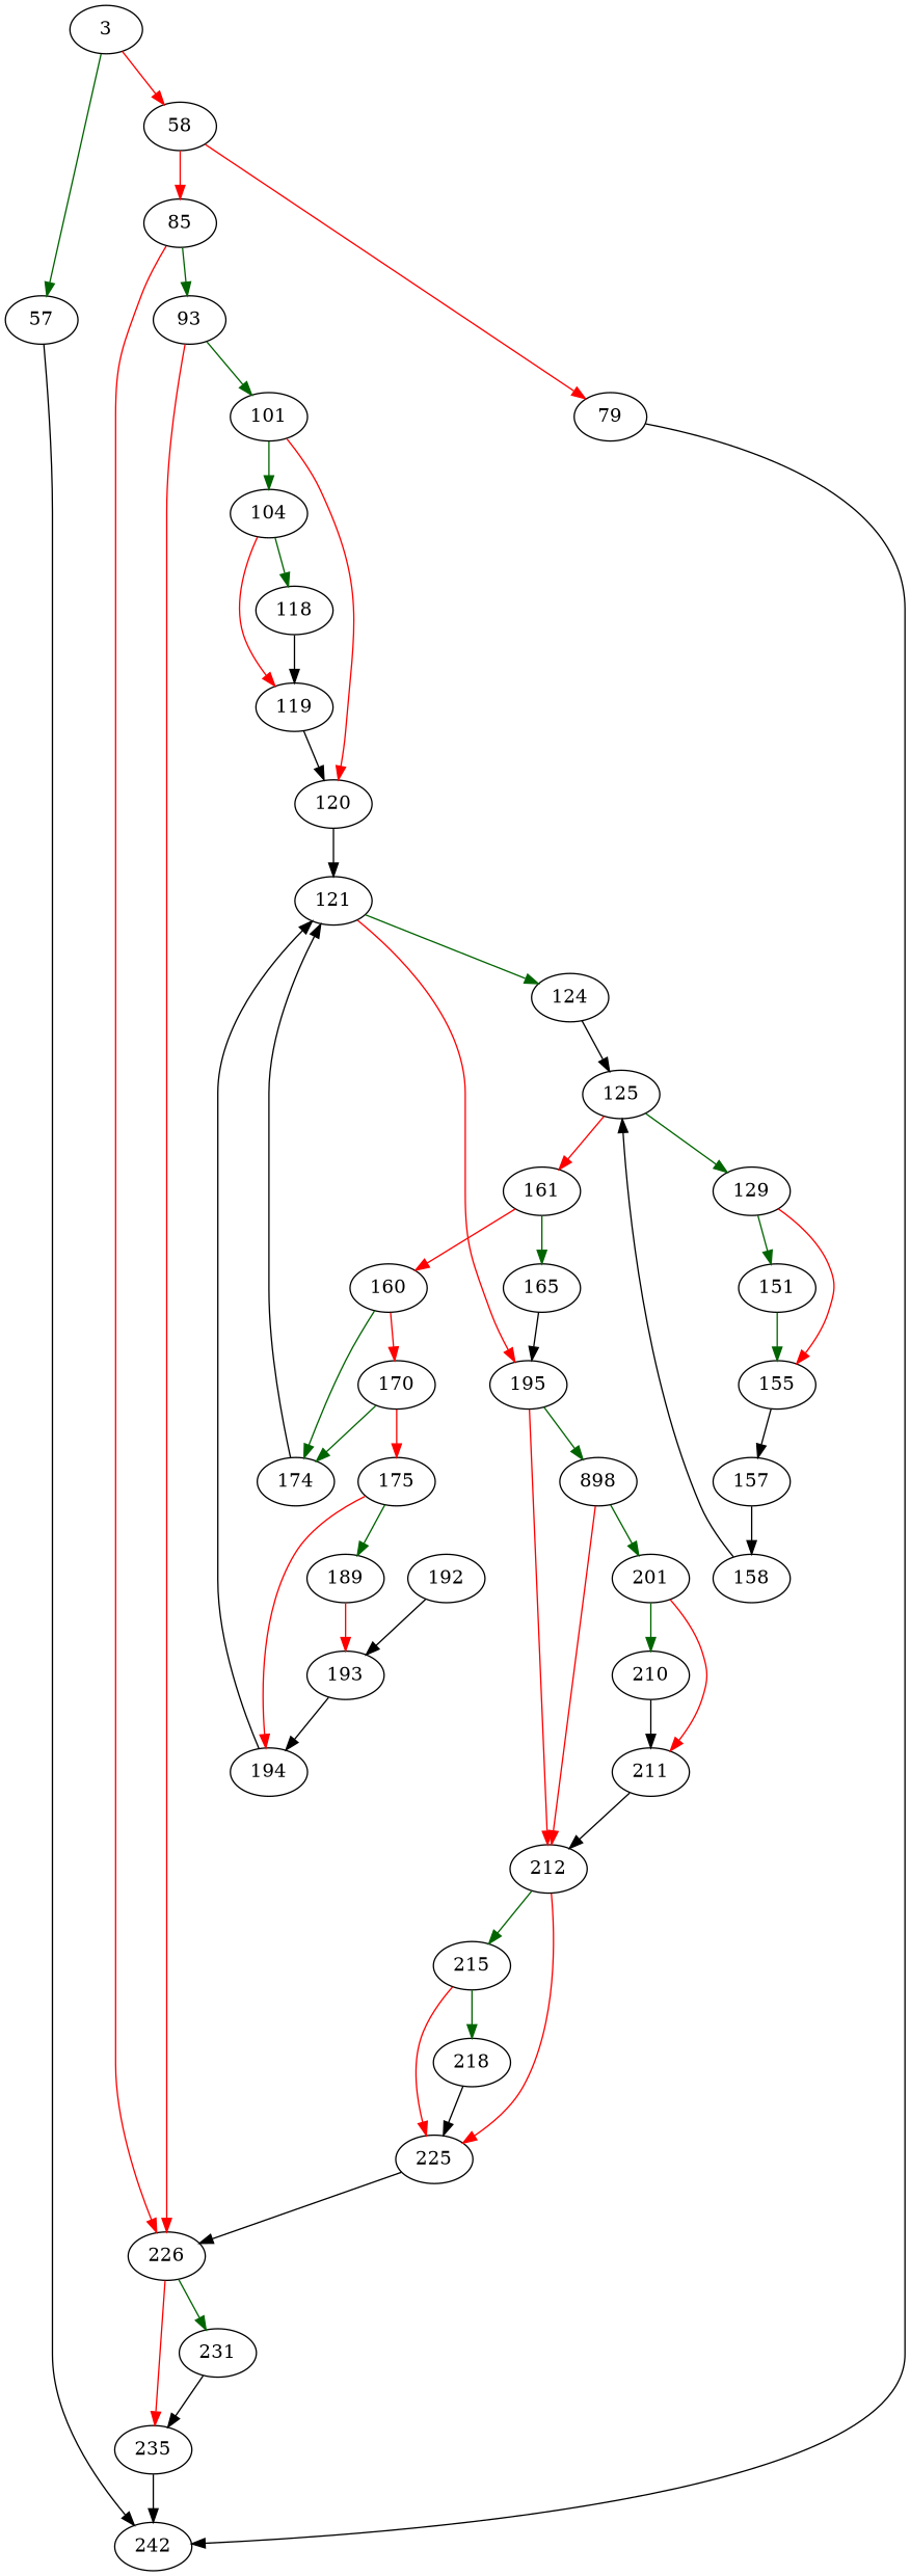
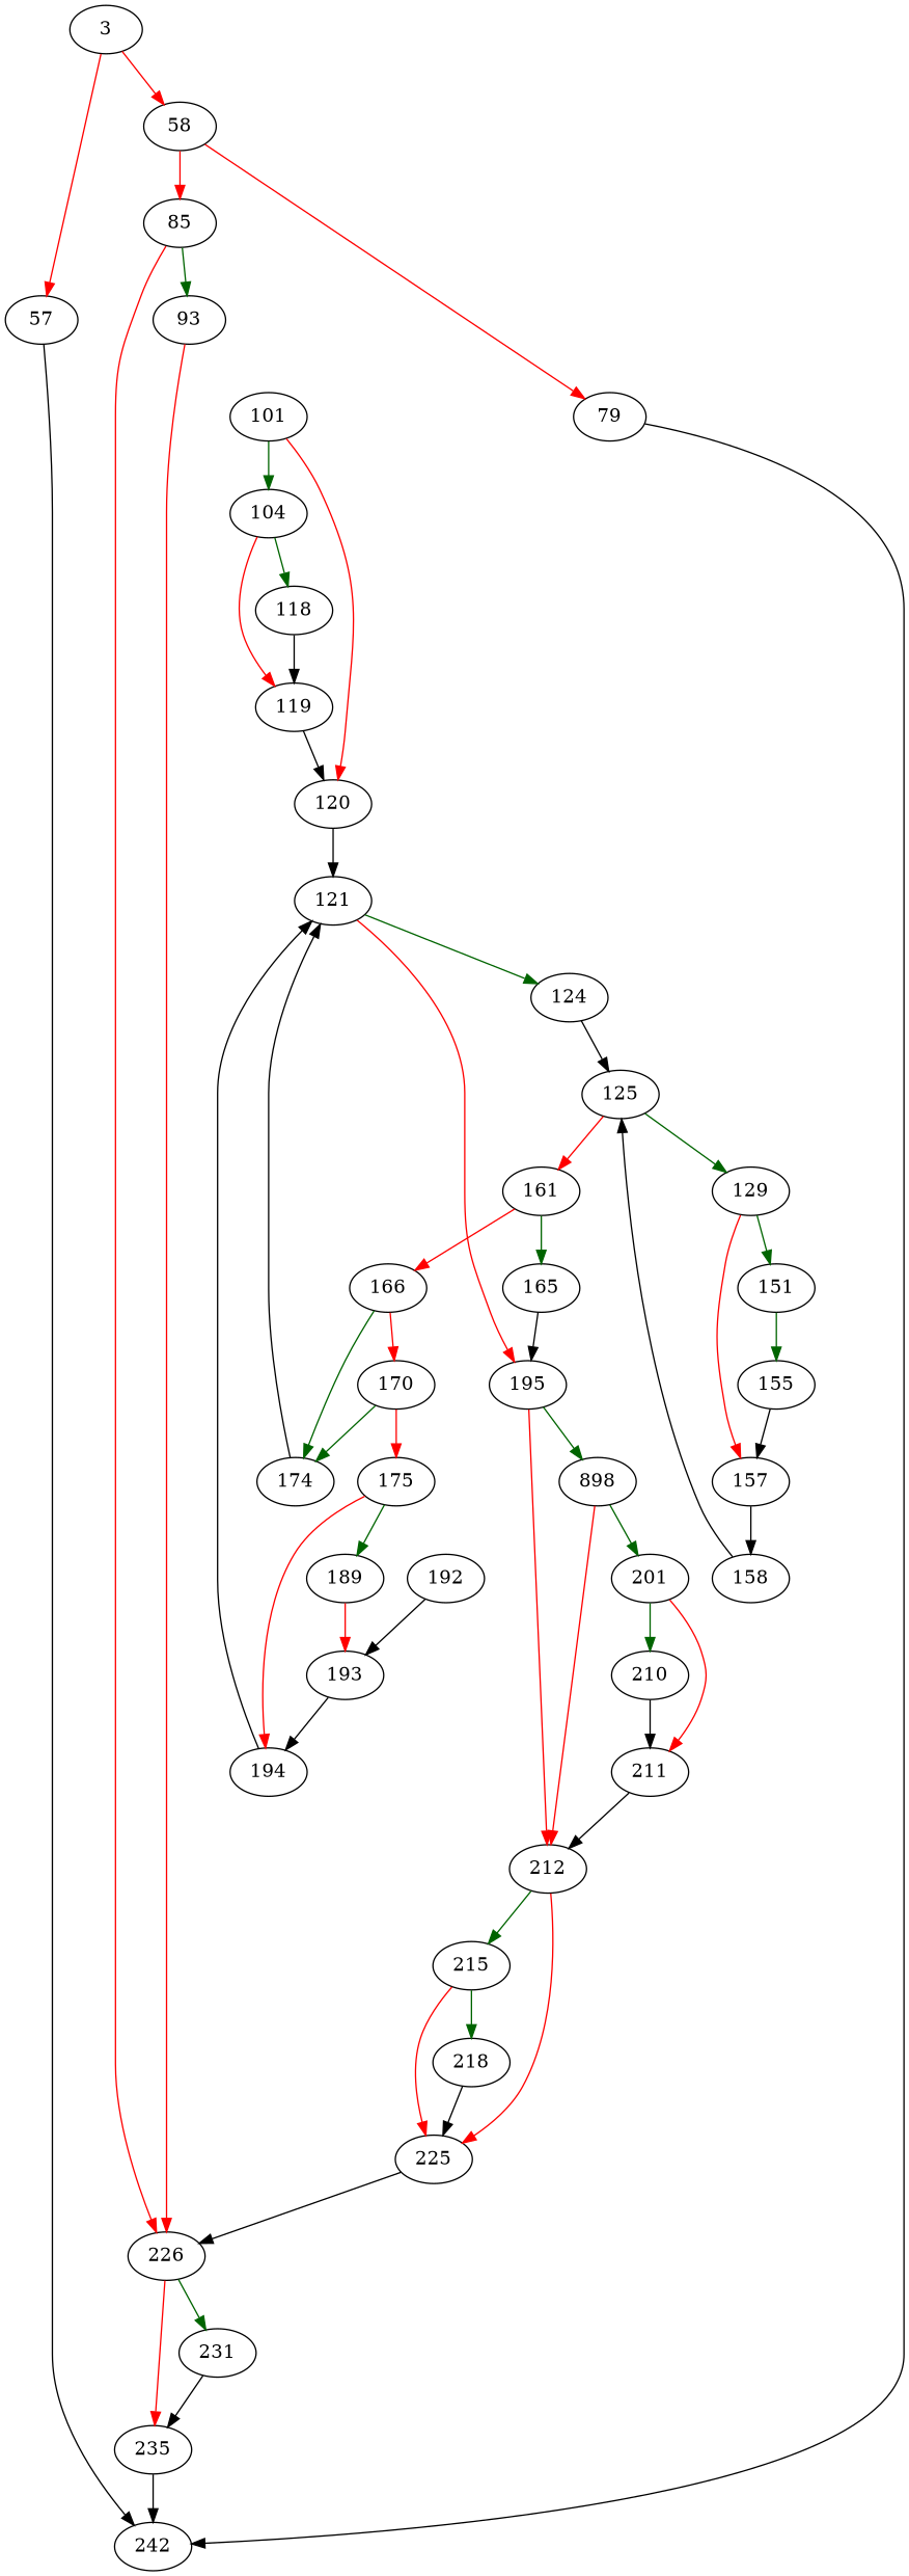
  strict digraph {
    edge [color=red]
    3 [entry=true]
    57
    58
    242
    79
    85
    93
    226
    101
    231
    235
    104
    120
    118
    119
    121
    124
    195
    125
    n20 [label=898]
    212
    129
    161
    201
    215
    225
    151
    157
    165
-   166 [label=160]
+   166
    155
    158
    174
    170
    175
    189
    194
    193
    192
    210
    211
    218
-   3 -> 57 [color=darkgreen cond=true]
+   3 -> 57 [cond=true]
    3 -> 58 [cond=false]
    57 -> 242 [color=""]
    58 -> 79 [cond=true]
    58 -> 85 [cond=false]
    79 -> 242 [color=""]
    85 -> 93 [color=darkgreen cond=true]
    85 -> 226 [cond=false]
    93 -> 226 [cond=false]
-   93 -> 101 [color=darkgreen cond=true]
    226 -> 231 [color=darkgreen cond=true]
    226 -> 235 [cond=false]
    101 -> 104 [color=darkgreen cond=true]
    101 -> 120 [cond=false]
    231 -> 235 [color=""]
    235 -> 242 [color=""]
    104 -> 118 [color=darkgreen cond=true]
    104 -> 119 [cond=false]
    120 -> 121 [color=""]
    118 -> 119 [color=""]
    119 -> 120 [color=""]
    121 -> 124 [color=darkgreen cond=true]
    121 -> 195 [cond=false]
    124 -> 125 [color=""]
    195 -> n20 [color=darkgreen cond=true]
    195 -> 212 [cond=false]
    125 -> 129 [color=darkgreen cond=true]
    125 -> 161 [cond=false]
    n20 -> 212 [cond=false]
    n20 -> 201 [color=darkgreen cond=true]
    212 -> 215 [color=darkgreen cond=true]
    212 -> 225 [cond=false]
    129 -> 151 [color=darkgreen cond=true]
-   129 -> 155 [cond=false]
+   129 -> 157 [cond=false]
    161 -> 165 [color=darkgreen cond=true]
    161 -> 166 [cond=false]
    201 -> 210 [color=darkgreen cond=true]
    201 -> 211 [cond=false]
    215 -> 225 [cond=false]
    215 -> 218 [color=darkgreen cond=true]
    225 -> 226 [color=""]
    151 -> 155 [color=darkgreen cond=true]
    157 -> 158 [color=""]
    165 -> 195 [color=""]
    166 -> 174 [color=darkgreen cond=true]
    166 -> 170 [cond=false]
    155 -> 157 [color=""]
    158 -> 125 [color=""]
    174 -> 121 [color=""]
    170 -> 174 [color=darkgreen cond=true]
    170 -> 175 [cond=false]
    175 -> 189 [color=darkgreen cond=true]
    175 -> 194 [cond=false]
    189 -> 193 [cond=false]
    194 -> 121 [color=""]
    193 -> 194 [color=""]
    192 -> 193 [color=""]
    210 -> 211 [color=""]
    211 -> 212 [color=""]
    218 -> 225 [color=""]
  }
